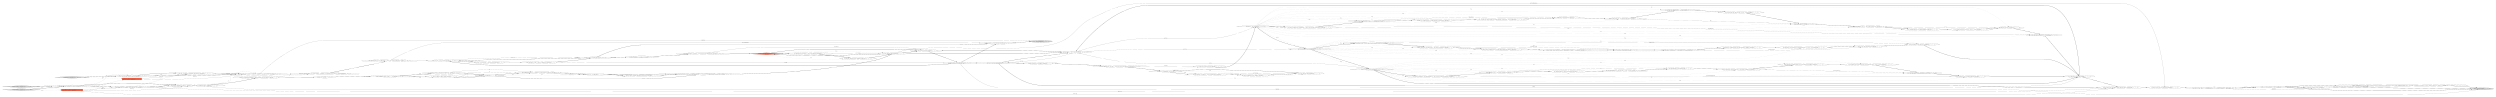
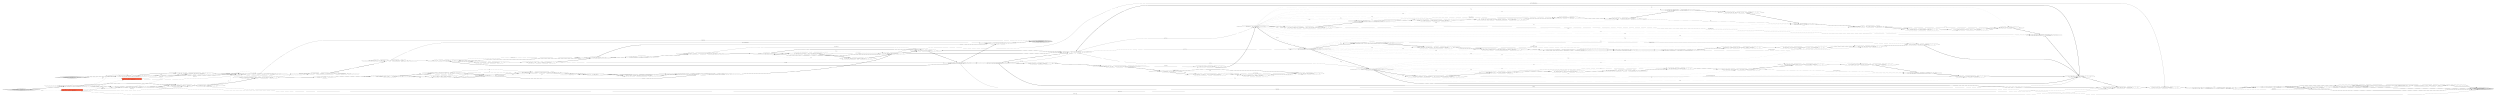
  digraph {
    fontname="Source Code Pro"
    rankdir=LR
    node [fillcolor=white fontname="Source Code Pro" shape=ellipse style=filled]
    edge [fontname="Source Code Pro" style=bold]
-   n1 [fillcolor=lightgray label="createNetworkOfferingResponse['0', '1', '0']" shape=diamond]
    n2 [fillcolor=tomato label="NetworkOffering offering@@@2@@@['1', '1', '0']" shape=box]
    n3 [label="!(offering instanceof NetworkOfferingJoinVO)@@@3@@@['1', '1', '0']" shape=diamond]
    n4 [label="response.setForVpc(_configMgr.isOfferingForVpc(offering))@@@82@@@['1', '1', '0']"]
    n5 [label="NetworkOfferingResponse response = ApiDBUtils.newNetworkOfferingResponse(offering)@@@6@@@['1', '1', '0']"]
    n6 [fillcolor=tomato label="VpcOffering offering@@@2@@@['0', '0', '1']" shape=box]
    n7 [label="offering = ApiDBUtils.newNetworkOfferingView(offering)@@@4@@@['1', '1', '0']"]
    n8 [label="!(offering instanceof VpcOfferingJoinVO)@@@3@@@['0', '0', '1']" shape=diamond]
    n9 [label="offering.getServiceOfferingId() != null@@@9@@@['1', '1', '0']" shape=diamond]
    n10 [label="so = offering.getServiceOfferingId()@@@10@@@['1', '1', '0']"]
    n11 [label="so = ApiDBUtils.findDefaultRouterServiceOffering()@@@13@@@['1', '1', '0']"]
    n12 [label="so != null@@@15@@@['1', '1', '0']" shape=diamond]
    n13 [label="ServiceOffering soffering = ApiDBUtils.findServiceOfferingById(so)@@@16@@@['1', '1', '0']"]
    n14 [label="eIp.setName(Capability.ElasticIp.getName())@@@71@@@['1', '1', '0']"]
    n15 [label="eIp.setValue(offering.isElasticIp()? \"true\": \"false\")@@@72@@@['1', '1', '0']"]
    n16 [label="staticNatCapResponse.add(eIp)@@@73@@@['1', '1', '0']"]
    n17 [label="response.setServices(serviceResponses)@@@83@@@['1', '1', '0']"]
    n18 [label="Map<Detail,String> details = _ntwkModel.getNtwkOffDetails(offering.getId())@@@84@@@['1', '1', '0']"]
    n19 [label="inline.setName(Capability.InlineMode.getName())@@@51@@@['1', '1', '0']"]
    n20 [label="inline.setValue(offering.isInline()? \"true\": \"false\")@@@52@@@['1', '1', '0']"]
    n21 [label="lbCapResponse.add(inline)@@@53@@@['1', '1', '0']"]
    n22 [label="VpcOfferingResponse response = ApiDBUtils.newVpcOfferingResponse(offering)@@@6@@@['0', '0', '1']"]
    n23 [label="Map<Service,Set<Provider>> serviceProviderMap = ApiDBUtils.listVpcOffServices(offering.getId())@@@7@@@['0', '0', '1']"]
    n24 [fillcolor=lightgray label="return response@@@29@@@['0', '0', '1']"]
    n25 [label="List<ServiceResponse> serviceResponses = new ArrayList<ServiceResponse>()@@@8@@@['0', '0', '1']"]
    n26 [label="response.setDetails(details)@@@86@@@['1', '1', '0']"]
    n27 [label="details != null && !details.isEmpty()@@@85@@@['1', '1', '0']" shape=diamond]
    n28 [fillcolor=lightgray label="return response@@@89@@@['1', '1', '0']"]
    n29 [label="response.setHasAnnotation(annotationDao.hasAnnotations(offering.getUuid(),AnnotationService.EntityType.NETWORK_OFFERING.name(),_accountMgr.isRootAdmin(CallContext.current().getCallingAccount().getId())))@@@88@@@['0', '1', '0']"]
    n30 [label="response.setServices(serviceResponses)@@@28@@@['0', '0', '1']"]
    n31 [label="Service service = entry.getKey()@@@10@@@['0', '0', '1']"]
    n32 [label="Map<Service,Set<Provider>> serviceProviderMap = ApiDBUtils.listNetworkOfferingServices(offering.getId())@@@21@@@['1', '1', '0']"]
    n33 [label="soffering != null@@@17@@@['1', '1', '0']" shape=diamond]
    n34 [label="lbCapResponse.add(lbIsoaltion)@@@45@@@['1', '1', '0']"]
    n35 [label="CapabilityResponse eLb = new CapabilityResponse()@@@46@@@['1', '1', '0']"]
    n36 [label="lbCapResponse.add(eLb)@@@49@@@['1', '1', '0']"]
    n37 [label="eLb.setName(Capability.ElasticLb.getName())@@@47@@@['1', '1', '0']"]
    n38 [label="CapabilityResponse sharedSourceNat = new CapabilityResponse()@@@58@@@['1', '1', '0']"]
    n39 [label="capabilities.add(sharedSourceNat)@@@61@@@['1', '1', '0']"]
    n40 [label="sharedSourceNat.setName(Capability.SupportedSourceNatTypes.getName())@@@59@@@['1', '1', '0']"]
    n41 [label="CapabilityResponse redundantRouter = new CapabilityResponse()@@@62@@@['1', '1', '0']"]
    n42 [label="sharedSourceNat.setValue(offering.isSharedSourceNat()? \"perzone\": \"peraccount\")@@@60@@@['1', '1', '0']"]
    n43 [label="serviceResponses.add(svcRsp)@@@80@@@['1', '1', '0']"]
    n44 [label="Service service = entry.getKey()@@@24@@@['1', '1', '0']"]
    n45 [label="service == Service.Gateway@@@27@@@['1', '1', '0']" shape=diamond]
    n46 [label="service == Service.StaticNat@@@68@@@['1', '1', '0']" shape=diamond]
    n47 [label="svcRsp.setProviders(providers)@@@25@@@['1', '1', '1']"]
    n48 [label="Service.SourceNat == service@@@56@@@['1', '1', '0']" shape=diamond]
    n49 [label="Service.Lb == service@@@40@@@['1', '1', '0']" shape=diamond]
    n50 [label="CapabilityResponse inline = new CapabilityResponse()@@@50@@@['1', '1', '0']"]
    n51 [label="svcRsp.setCapabilities(lbCapResponse)@@@54@@@['1', '1', '0']"]
    n52 [label="redundantRouter.setName(Capability.RedundantRouter.getName())@@@63@@@['1', '1', '0']"]
    n53 [label="capabilities.add(redundantRouter)@@@65@@@['1', '1', '0']"]
    n54 [label="redundantRouter.setValue(offering.isRedundantRouter()? \"true\": \"false\")@@@64@@@['1', '1', '0']"]
    n55 [label="svcRsp.setCapabilities(capabilities)@@@66@@@['1', '1', '0']"]
    n56 [label="svcRsp.setName(service.getName())@@@30@@@['1', '1', '0']"]
    n57 [label="svcRsp.setCapabilities(staticNatCapResponse)@@@78@@@['1', '1', '0']"]
    n58 [label="CapabilityResponse associatePublicIp = new CapabilityResponse()@@@74@@@['1', '1', '0']"]
    n59 [label="staticNatCapResponse.add(associatePublicIp)@@@77@@@['1', '1', '0']"]
    n60 [label="associatePublicIp.setValue(offering.isAssociatePublicIP()? \"true\": \"false\")@@@76@@@['1', '1', '0']"]
    n61 [label="CapabilityResponse eIp = new CapabilityResponse()@@@70@@@['1', '1', '0']"]
    n62 [label="associatePublicIp.setName(Capability.AssociatePublicIP.getName())@@@75@@@['1', '1', '0']"]
    n63 [label="List<CapabilityResponse> staticNatCapResponse = new ArrayList<CapabilityResponse>()@@@69@@@['1', '1', '0']"]
    n64 [label="serviceResponses.add(svcRsp)@@@26@@@['1', '1', '1']"]
    n65 [label="List<CapabilityResponse> capabilities = new ArrayList<CapabilityResponse>()@@@57@@@['1', '1', '0']"]
    n66 [label="List<CapabilityResponse> lbCapResponse = new ArrayList<CapabilityResponse>()@@@41@@@['1', '1', '0']"]
    n67 [label="CapabilityResponse lbIsoaltion = new CapabilityResponse()@@@42@@@['1', '1', '0']"]
    n68 [label="eLb.setValue(offering.isElasticLb()? \"true\": \"false\")@@@48@@@['1', '1', '0']"]
    n69 [label="lbIsoaltion.setName(Capability.SupportedLBIsolation.getName())@@@43@@@['1', '1', '0']"]
    n70 [label="lbIsoaltion.setValue(offering.isDedicatedLB()? \"dedicated\": \"shared\")@@@44@@@['1', '1', '0']"]
    n71 [label="svcRsp.setName(service.getName())@@@16@@@['0', '0', '1']"]
    n72 [label="List<ProviderResponse> providers = new ArrayList<ProviderResponse>()@@@17@@@['0', '0', '1']"]
-   n73 [fillcolor=tomato label="provider != null@@@19@@@['0', '0', '1']" shape=diamond]
+   n73 [label="provider != null@@@19@@@['0', '0', '1']" shape=diamond]
    n74 [label="ServiceResponse svcRsp = new ServiceResponse()@@@12@@@['0', '0', '1']"]
    n75 [label="service == Service.Gateway@@@13@@@['0', '0', '1']" shape=diamond]
    n76 [label="Set<Provider> srvc_providers = entry.getValue()@@@11@@@['0', '0', '1']"]
    n77 [label="ProviderResponse providerRsp = new ProviderResponse()@@@20@@@['0', '0', '1']"]
    n78 [label="providers.add(providerRsp)@@@22@@@['1', '1', '1']"]
    n79 [label="providerRsp.setName(provider.getName())@@@21@@@['0', '0', '1']"]
    n80 [label="response.setNetworkRate(ApiDBUtils.getNetworkRate(offering.getId()))@@@7@@@['1', '1', '0']"]
    n81 [label="offering = ApiDBUtils.newVpcOfferingView(offering)@@@4@@@['0', '0', '1']"]
    n82 [label="List<ProviderResponse> providers = new ArrayList<ProviderResponse>()@@@31@@@['1', '1', '0']"]
    n83 [label="provider != null@@@33@@@['1', '1', '0']" shape=diamond]
    n84 [label="svcRsp.setProviders(providers)@@@39@@@['1', '1', '0']"]
    n85 [label="Long so = null@@@8@@@['1', '1', '0']"]
    n86 [fillcolor=lightgray label="createVpcOfferingResponse['0', '0', '1']" shape=diamond]
    n87 [label="ProviderResponse providerRsp = new ProviderResponse()@@@34@@@['1', '1', '0']"]
    n88 [label="providerRsp.setName(provider.getName())@@@35@@@['1', '1', '0']"]
    n89 [label="providers.add(providerRsp)@@@36@@@['1', '1', '0']"]
    n90 [label="response.setServiceOfferingId(soffering.getUuid())@@@18@@@['1', '1', '0']"]
    n91 [fillcolor=lightgray label="createNetworkOfferingResponse['1', '0', '0']" shape=diamond]
-   n1 -> n2 [label=true style=dotted]
-   n1 -> n3
    n2 -> n4 [label=offering style=solid]
    n2 -> n5 [label=offering style=solid]
    n2 -> n6 [label=0 style=dashed]
    n2 -> n7 [label=offering style=solid]
    n3 -> n5
    n3 -> n7
    n3 -> n7 [label=true style=dotted]
    n3 -> n8 [label=0 style=dashed]
    n4 -> n17
    n5 -> n22 [label=0 style=dashed]
    n5 -> n28 [label=response style=solid]
    n5 -> n80
    n6 -> n22 [label=offering style=solid]
    n6 -> n81 [label=offering style=solid]
    n7 -> n4 [label=offering style=solid]
    n7 -> n5
    n7 -> n5 [label=offering style=solid]
    n7 -> n81 [label=0 style=dashed]
    n8 -> n22
    n8 -> n81
    n8 -> n81 [label=true style=dotted]
    n9 -> n10 [label=true style=dotted]
    n9 -> n10
    n9 -> n11
    n9 -> n11 [label=false style=dotted]
    n10 -> n12
    n10 -> n12 [label=so style=solid]
    n10 -> n13 [label=so style=solid]
    n11 -> n12 [label=so style=solid]
    n11 -> n12
    n11 -> n13 [label=so style=solid]
    n12 -> n13
    n12 -> n13 [label=true style=dotted]
    n12 -> n32
    n12 -> n33 [label=eLb style=dotted]
    n13 -> n33 [label=soffering style=solid]
    n13 -> n33
    n14 -> n15
    n15 -> n16
    n16 -> n58
    n17 -> n18
    n18 -> n26 [label=details style=solid]
    n18 -> n27
    n18 -> n27 [label=details style=solid]
    n19 -> n20
    n20 -> n21
    n21 -> n51
    n22 -> n23
    n22 -> n24 [label=response style=solid]
    n23 -> n25
    n25 -> n30 [label=serviceResponses style=solid]
    n25 -> n31
    n26 -> n28
    n26 -> n29
    n27 -> n26 [label=true style=dotted]
    n27 -> n26
    n27 -> n28
    n27 -> n29
    n29 -> n28
    n30 -> n24
    n31 -> n75 [label=service style=solid]
    n31 -> n76
    n32 -> n78
    n33 -> n32
    n33 -> n90
    n33 -> n90 [label=true style=dotted]
    n34 -> n35
    n35 -> n36 [label=eLb style=solid]
    n35 -> n37
    n36 -> n50
    n37 -> n68
    n38 -> n39 [label=sharedSourceNat style=solid]
    n38 -> n40
    n39 -> n41
    n40 -> n42
    n41 -> n52
    n41 -> n53 [label=redundantRouter style=solid]
    n42 -> n39
    n43 -> n4
    n43 -> n44
    n44 -> n45 [label=service style=solid]
    n44 -> n46 [label=service style=solid]
    n44 -> n47
    n44 -> n48 [label=service style=solid]
    n44 -> n49 [label=service style=solid]
    n45 -> n4
    n45 -> n44
    n45 -> n56
    n46 -> n14 [label=true style=dotted]
    n46 -> n15 [label=true style=dotted]
    n46 -> n16 [label=true style=dotted]
    n46 -> n43
    n46 -> n57 [label=true style=dotted]
    n46 -> n58 [label=true style=dotted]
    n46 -> n59 [label=true style=dotted]
    n46 -> n60 [label=true style=dotted]
    n46 -> n61 [label=true style=dotted]
    n46 -> n62 [label=true style=dotted]
    n46 -> n63
    n46 -> n63 [label=true style=dotted]
    n47 -> n64
    n48 -> n38 [label=true style=dotted]
    n48 -> n39 [label=true style=dotted]
    n48 -> n40 [label=true style=dotted]
    n48 -> n41 [label=true style=dotted]
    n48 -> n42 [label=true style=dotted]
    n48 -> n46 [label=false style=dotted]
    n48 -> n46
    n48 -> n52 [label=true style=dotted]
    n48 -> n53 [label=true style=dotted]
    n48 -> n54 [label=true style=dotted]
    n48 -> n55 [label=true style=dotted]
    n48 -> n65 [label=true style=dotted]
    n48 -> n65
    n49 -> n19 [label=true style=dotted]
    n49 -> n20 [label=true style=dotted]
    n49 -> n21 [label=true style=dotted]
    n49 -> n34 [label=true style=dotted]
    n49 -> n35 [label=true style=dotted]
    n49 -> n36 [label=true style=dotted]
    n49 -> n37 [label=true style=dotted]
    n49 -> n48 [label=false style=dotted]
    n49 -> n48
    n49 -> n50 [label=true style=dotted]
    n49 -> n51 [label=true style=dotted]
    n49 -> n66
    n49 -> n66 [label=true style=dotted]
    n49 -> n67 [label=true style=dotted]
    n49 -> n68 [label=true style=dotted]
    n49 -> n69 [label=true style=dotted]
    n49 -> n70 [label=true style=dotted]
    n50 -> n19
    n50 -> n21 [label=inline style=solid]
    n51 -> n43
    n52 -> n54
    n53 -> n55
    n54 -> n53
    n55 -> n43
    n56 -> n82
    n57 -> n43
    n58 -> n59 [label=associatePublicIp style=solid]
    n58 -> n62
    n59 -> n57
    n60 -> n59
    n61 -> n14
    n61 -> n16 [label=eIp style=solid]
    n62 -> n60
    n63 -> n57 [label=staticNatCapResponse style=solid]
    n63 -> n61
    n64 -> n30
    n64 -> n31
    n64 -> n43 [label=svcRsp style=solid]
    n64 -> n45
    n65 -> n38
    n65 -> n55 [label=capabilities style=solid]
    n66 -> n51 [label=lbCapResponse style=solid]
    n66 -> n67
    n67 -> n34 [label=lbIsoaltion style=solid]
    n67 -> n69
    n68 -> n36
    n69 -> n70
    n70 -> n34
    n71 -> n72
    n72 -> n47 [label=providers style=solid]
    n72 -> n73
    n73 -> n47
    n73 -> n77
    n73 -> n77 [label=true style=dotted]
    n73 -> n78 [label=true style=dotted]
    n73 -> n79 [label=true style=dotted]
    n74 -> n64 [label=svcRsp style=solid]
    n74 -> n75
    n75 -> n30
    n75 -> n31
    n75 -> n71
    n76 -> n74
    n77 -> n78 [label=providerRsp style=solid]
    n77 -> n79
    n78 -> n17 [label=serviceResponses style=solid]
    n78 -> n44
    n78 -> n47
    n78 -> n73
    n79 -> n78
    n80 -> n23 [label=0 style=dashed]
    n80 -> n85
    n81 -> n22
    n81 -> n22 [label=offering style=solid]
    n82 -> n83
    n82 -> n84 [label=providers style=solid]
    n83 -> n84 [style=dotted]
    n83 -> n87
    n83 -> n87 [label=true style=dotted]
    n83 -> n88 [label=true style=dotted]
    n83 -> n89 [label=true style=dotted]
    n84 -> n49
    n85 -> n9
    n86 -> n6 [label=true style=dotted]
    n86 -> n8
    n87 -> n88
    n87 -> n89 [label=providerRsp style=solid]
    n88 -> n89
    n89 -> n83
    n90 -> n32
    n91 -> n2 [label=true style=dotted]
    n91 -> n3
  }
